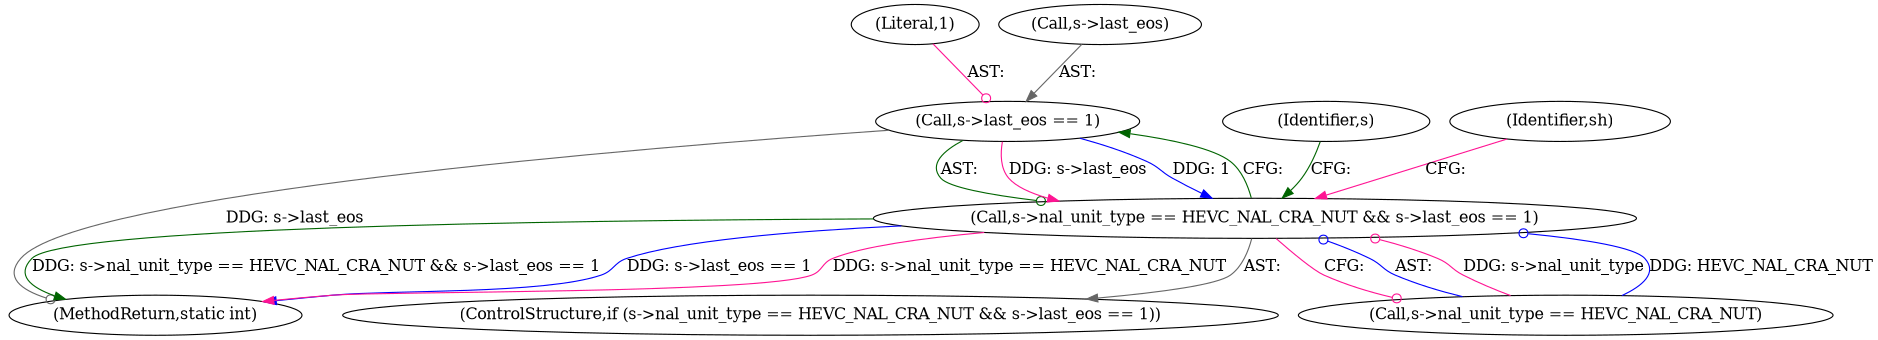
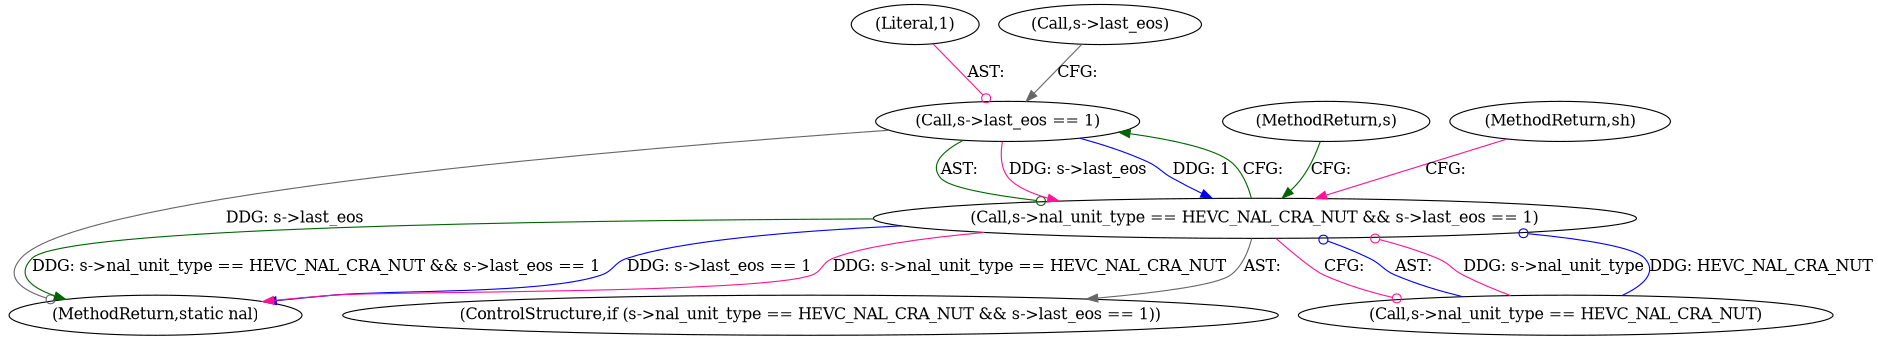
  digraph {
    edge [arrowhead=normal color=deeppink]
    n1 [label="(Call,s->last_eos == 1)"]
    n2 [label="(Call,s->nal_unit_type == HEVC_NAL_CRA_NUT && s->last_eos == 1)"]
-   n3 [label="(MethodReturn,static int)"]
+   n3 [label="(MethodReturn,static nal)"]
    n4 [label="(ControlStructure,if (s->nal_unit_type == HEVC_NAL_CRA_NUT && s->last_eos == 1))"]
    n5 [label="(Call,s->nal_unit_type == HEVC_NAL_CRA_NUT)"]
    n6 [label="(Literal,1)"]
-   n7 [label="(Identifier,s)"]
-   n8 [label="(Identifier,sh)"]
+   n7 [label="(MethodReturn,s)"]
+   n8 [label="(MethodReturn,sh)"]
    n9 [label="(Call,s->last_eos)"]
    n1 -> n2 [arrowhead=odot color=darkgreen label="AST: "]
    n1 -> n2 [label="DDG: s->last_eos"]
    n1 -> n2 [color=blue label="DDG: 1"]
    n1 -> n3 [arrowhead=odot color=gray40 label="DDG: s->last_eos"]
    n2 -> n1 [color=darkgreen label="CFG: "]
    n2 -> n3 [color=darkgreen label="DDG: s->nal_unit_type == HEVC_NAL_CRA_NUT && s->last_eos == 1"]
    n2 -> n3 [color=blue label="DDG: s->last_eos == 1"]
    n2 -> n3 [label="DDG: s->nal_unit_type == HEVC_NAL_CRA_NUT"]
    n2 -> n4 [color=gray40 label="AST: "]
    n2 -> n5 [arrowhead=odot label="CFG: "]
    n5 -> n2 [arrowhead=odot color=blue label="AST: "]
    n5 -> n2 [arrowhead=odot label="DDG: s->nal_unit_type"]
    n5 -> n2 [arrowhead=odot color=blue label="DDG: HEVC_NAL_CRA_NUT"]
    n6 -> n1 [arrowhead=odot label="AST: "]
    n7 -> n2 [color=darkgreen label="CFG: "]
    n8 -> n2 [label="CFG: "]
-   n9 -> n1 [color=gray40 label="AST: "]
+   n9 -> n1 [color=gray40 label="CFG: "]
  }
